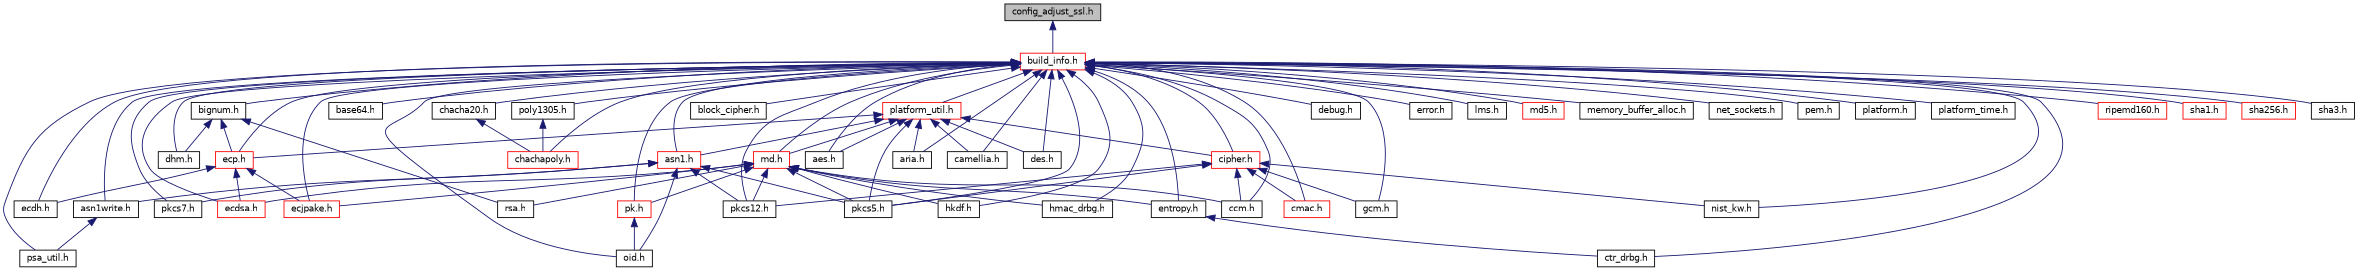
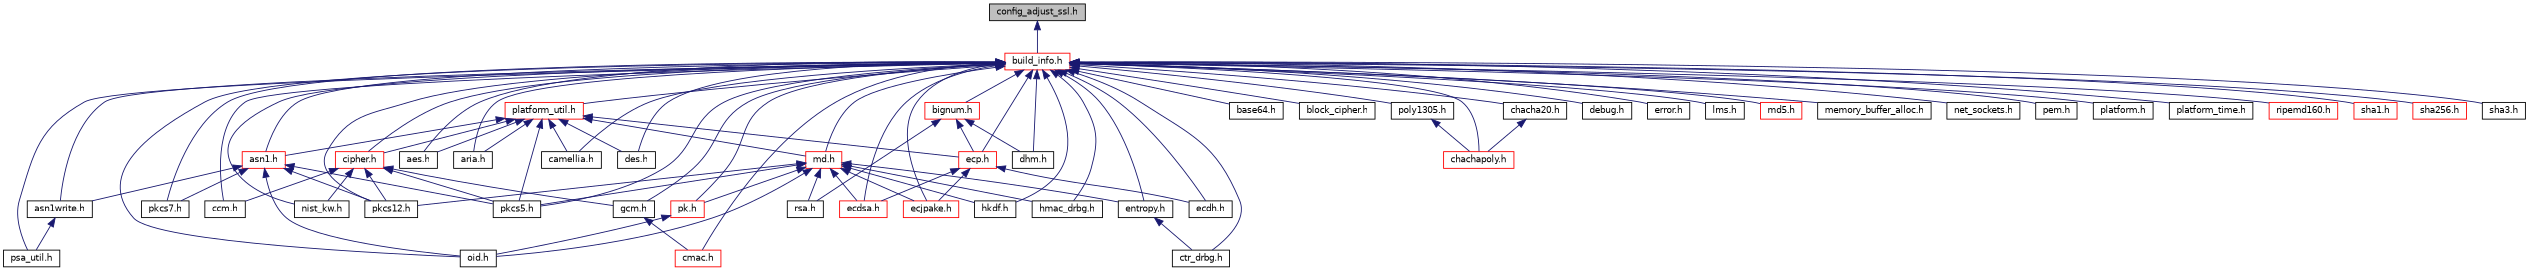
  digraph {
    node [color=black fillcolor=white fontname=Helvetica fontsize=10 shape=record style=filled]
    edge [color=midnightblue dir=back fontname=Helvetica fontsize=10 labelfontname=Helvetica labelfontsize=10 style=solid]
    n1 [fillcolor=grey75 fontcolor=black height=0.2 label="config_adjust_ssl.h" width=0.4]
    n2 [color=red height=0.2 label="build_info.h" width=0.4]
    n3 [height=0.2 label="aes.h" width=0.4]
    n4 [height=0.2 label="aria.h" width=0.4]
    n5 [color=red height=0.2 label="asn1.h" width=0.4]
    n6 [height=0.2 label="asn1write.h" width=0.4]
    n7 [height=0.2 label="psa_util.h" width=0.4]
    n8 [height=0.2 label="oid.h" width=0.4]
    n9 [height=0.2 label="pkcs12.h" width=0.4]
    n10 [height=0.2 label="pkcs5.h" width=0.4]
    n11 [height=0.2 label="pkcs7.h" width=0.4]
    n12 [height=0.2 label="base64.h" width=0.4]
-   n13 [height=0.2 label="bignum.h" width=0.4]
+   n13 [color=red height=0.2 label="bignum.h" width=0.4]
    n14 [height=0.2 label="dhm.h" width=0.4]
    n15 [color=red height=0.2 label="ecp.h" width=0.4]
    n16 [height=0.2 label="ecdh.h" width=0.4]
    n17 [color=red height=0.2 label="ecdsa.h" width=0.4]
    n18 [color=red height=0.2 label="ecjpake.h" width=0.4]
    n19 [height=0.2 label="block_cipher.h" width=0.4]
    n20 [height=0.2 label="camellia.h" width=0.4]
    n21 [height=0.2 label="ccm.h" width=0.4]
    n22 [height=0.2 label="chacha20.h" width=0.4]
    n23 [color=red height=0.2 label="chachapoly.h" width=0.4]
    n24 [color=red height=0.2 label="cipher.h" width=0.4]
    n25 [color=red height=0.2 label="cmac.h" width=0.4]
    n26 [height=0.2 label="gcm.h" width=0.4]
    n27 [height=0.2 label="nist_kw.h" width=0.4]
    n28 [height=0.2 label="ctr_drbg.h" width=0.4]
    n29 [height=0.2 label="entropy.h" width=0.4]
    n30 [color=red height=0.2 label="md.h" width=0.4]
    n31 [height=0.2 label="hkdf.h" width=0.4]
    n32 [height=0.2 label="hmac_drbg.h" width=0.4]
    n33 [color=red height=0.2 label="pk.h" width=0.4]
    n34 [height=0.2 label="debug.h" width=0.4]
    n35 [height=0.2 label="des.h" width=0.4]
    n36 [height=0.2 label="error.h" width=0.4]
    n37 [height=0.2 label="lms.h" width=0.4]
    n38 [color=red height=0.2 label="md5.h" width=0.4]
    n39 [height=0.2 label="memory_buffer_alloc.h" width=0.4]
    n40 [height=0.2 label="net_sockets.h" width=0.4]
    n41 [height=0.2 label="pem.h" width=0.4]
    n42 [height=0.2 label="platform.h" width=0.4]
    n43 [height=0.2 label="platform_time.h" width=0.4]
    n44 [color=red height=0.2 label="platform_util.h" width=0.4]
    n45 [height=0.2 label="poly1305.h" width=0.4]
    n46 [color=red height=0.2 label="ripemd160.h" width=0.4]
    n47 [color=red height=0.2 label="sha1.h" width=0.4]
    n48 [color=red height=0.2 label="sha256.h" width=0.4]
    n49 [height=0.2 label="sha3.h" width=0.4]
    n50 [height=0.2 label="rsa.h" width=0.4]
    n1 -> n2
    n2 -> n3
    n2 -> n4
    n2 -> n5
    n2 -> n6
    n2 -> n7
    n2 -> n8
    n2 -> n9
    n2 -> n10
    n2 -> n11
    n2 -> n12
    n2 -> n13
    n2 -> n14
    n2 -> n15
    n2 -> n16
    n2 -> n17
    n2 -> n18
    n2 -> n19
    n2 -> n20
    n2 -> n21
    n2 -> n22
    n2 -> n23
    n2 -> n24
    n2 -> n25
    n2 -> n26
    n2 -> n27
    n2 -> n28
    n2 -> n29
    n2 -> n30
    n2 -> n31
    n2 -> n32
    n2 -> n33
    n2 -> n34
    n2 -> n35
    n2 -> n36
    n2 -> n37
    n2 -> n38
    n2 -> n39
    n2 -> n40
    n2 -> n41
    n2 -> n42
    n2 -> n43
    n2 -> n44
    n2 -> n45
    n2 -> n46
    n2 -> n47
    n2 -> n48
    n2 -> n49
    n5 -> n6
    n5 -> n8
    n5 -> n9
    n5 -> n10
    n5 -> n11
    n6 -> n7
    n13 -> n14
    n13 -> n15
    n13 -> n50
    n15 -> n16
    n15 -> n17
    n15 -> n18
    n22 -> n23
    n24 -> n9
    n24 -> n10
    n24 -> n21
-   n24 -> n25
+   n26 -> n25
    n24 -> n26
    n24 -> n27
    n29 -> n28
-   n30 -> n21
+   n30 -> n8
    n30 -> n9
    n30 -> n10
    n30 -> n17
    n30 -> n18
    n30 -> n29
    n30 -> n31
    n30 -> n32
    n30 -> n33
    n30 -> n50
    n33 -> n8
    n44 -> n3
    n44 -> n4
    n44 -> n5
    n44 -> n10
    n44 -> n15
    n44 -> n20
    n44 -> n24
    n44 -> n30
    n44 -> n35
    n45 -> n23
  }
